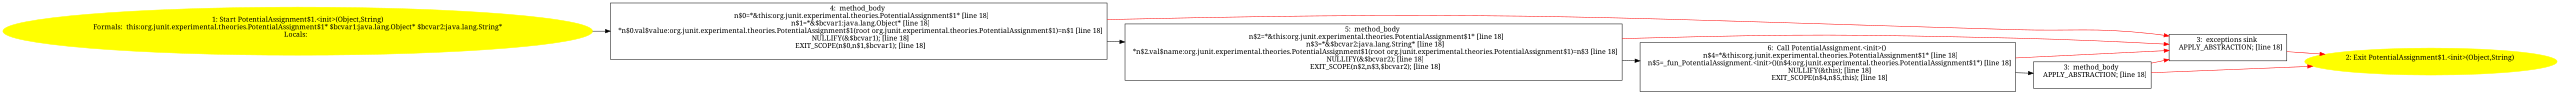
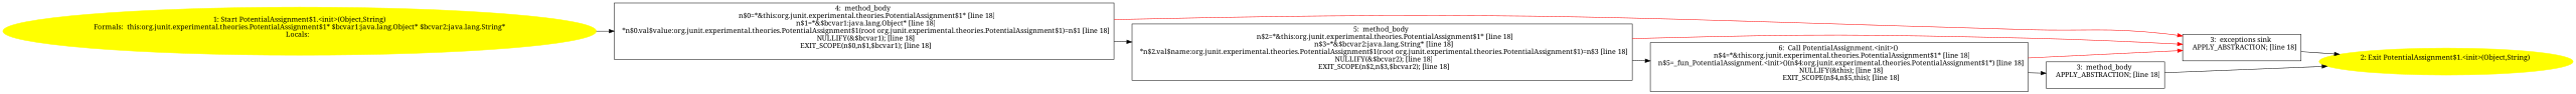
  digraph {
    fontname="Noto Serif"
    rankdir=LR
    node [fontname="Noto Serif" shape=box]
    edge [fontname="Noto Serif"]
    n1 [color=yellow label="1: Start PotentialAssignment$1.<init>(Object,String)\nFormals:  this:org.junit.experimental.theories.PotentialAssignment$1* $bcvar1:java.lang.Object* $bcvar2:java.lang.String*\nLocals:  \n  " style=filled shape=""]
    n2 [label="4:  method_body \n   n$0=*&this:org.junit.experimental.theories.PotentialAssignment$1* [line 18]\n  n$1=*&$bcvar1:java.lang.Object* [line 18]\n  *n$0.val$value:org.junit.experimental.theories.PotentialAssignment$1(root org.junit.experimental.theories.PotentialAssignment$1)=n$1 [line 18]\n  NULLIFY(&$bcvar1); [line 18]\n  EXIT_SCOPE(n$0,n$1,$bcvar1); [line 18]\n "]
    n3 [label="3:  exceptions sink \n   APPLY_ABSTRACTION; [line 18]\n "]
    n4 [label="5:  method_body \n   n$2=*&this:org.junit.experimental.theories.PotentialAssignment$1* [line 18]\n  n$3=*&$bcvar2:java.lang.String* [line 18]\n  *n$2.val$name:org.junit.experimental.theories.PotentialAssignment$1(root org.junit.experimental.theories.PotentialAssignment$1)=n$3 [line 18]\n  NULLIFY(&$bcvar2); [line 18]\n  EXIT_SCOPE(n$2,n$3,$bcvar2); [line 18]\n "]
    n5 [color=yellow label="2: Exit PotentialAssignment$1.<init>(Object,String) \n  " style=filled shape=""]
    n6 [label="6:  Call PotentialAssignment.<init>() \n   n$4=*&this:org.junit.experimental.theories.PotentialAssignment$1* [line 18]\n  n$5=_fun_PotentialAssignment.<init>()(n$4:org.junit.experimental.theories.PotentialAssignment$1*) [line 18]\n  NULLIFY(&this); [line 18]\n  EXIT_SCOPE(n$4,n$5,this); [line 18]\n "]
    n7 [label="3:  method_body \n   APPLY_ABSTRACTION; [line 18]\n "]
    n1 -> n2
    n2 -> n3 [color=red]
    n2 -> n4
-   n3 -> n5 [color=red]
+   n3 -> n5
    n4 -> n3 [color=red]
    n4 -> n6
    n6 -> n3 [color=red]
    n6 -> n7
-   n7 -> n3 [color=red]
-   n7 -> n5 [color=red]
+   n7 -> n5
  }
